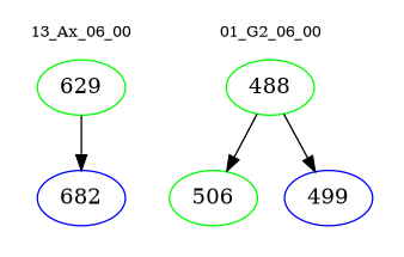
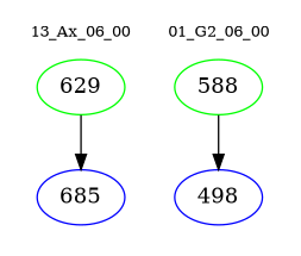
  digraph {
    node [color=green]
    edge [color=black]
    n1 [label=629]
-   n2 [color=blue label=682]
-   n3 [label=488]
-   n4 [label=506]
-   n5 [color=blue label=499]
+   n2 [color=blue label=685]
+   n3 [label=588]
+   n5 [color=blue label=498]
    subgraph cluster_1 {
      color=white
      fontsize=10
      label="13_Ax_06_00"
      n1
      n2
    }
    subgraph cluster_2 {
      color=white
      fontsize=10
      label="01_G2_06_00"
      n3
-     n4
      n5
    }
    n1 -> n2
-   n3 -> n4
    n3 -> n5
  }
